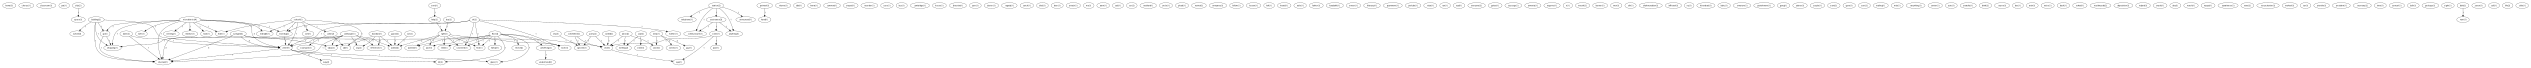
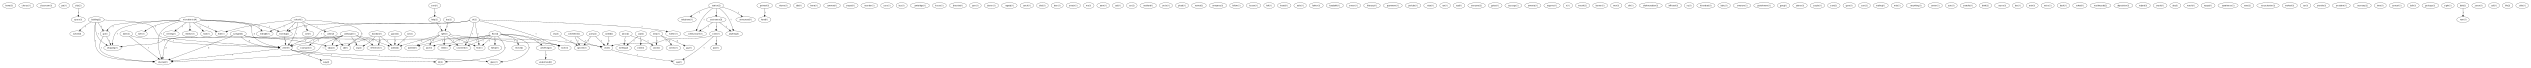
  digraph {
    fontname="Roboto Condensed"
    node [fontname="Roboto Condensed"]
    edge [fontname="Roboto Condensed"]
    n1 [label="home(3)"]
    n2 [label="chorus(1)"]
    n3 [label="classroom(1)"]
    n4 [label="put(1)"]
    n5 [label="club(2)"]
    n6 [label="space(1)"]
    n7 [label="microdistrict(4)"]
    n8 [label="relative(1)"]
    n9 [label="wife(1)"]
    n10 [label="evening(1)"]
    n11 [label="midnight(1)"]
    n12 [label="hide(1)"]
    n13 [label="go(5)"]
    n14 [label="shopping(1)"]
    n15 [label="took(1)"]
    n16 [label="morning(2)"]
    n17 [label="went(9)"]
    n18 [label="returned(1)"]
    n19 [label="glass(1)"]
    n20 [label="lot(3)"]
    n21 [label="way(2)"]
    n22 [label="pointed(1)"]
    n23 [label="hand(1)"]
    n24 [label="volume(1)"]
    n25 [label="dbd(1)"]
    n26 [label="knew(1)"]
    n27 [label="summon(1)"]
    n28 [label="stayed(1)"]
    n29 [label="recorder(1)"]
    n30 [label="case(1)"]
    n31 [label="bus(1)"]
    n32 [label="cambridge(1)"]
    n33 [label="floor(4)"]
    n34 [label="family(1)"]
    n35 [label="something(2)"]
    n36 [label="wanted(1)"]
    n37 [label="spot(1)"]
    n38 [label="child(1)"]
    n39 [label="ernest(2)"]
    n40 [label="room(1)"]
    n41 [label="find(1)"]
    n42 [label="searched(1)"]
    n43 [label="understand(2)"]
    n44 [label="house(1)"]
    n45 [label="direction(1)"]
    n46 [label="yarn(1)"]
    n47 [label="doctor(1)"]
    n48 [label="tragedy(1)"]
    n49 [label="catch(1)"]
    n50 [label="died(1)"]
    n51 [label="door(1)"]
    n52 [label="attack(1)"]
    n53 [label="ma(1)"]
    n54 [label="aram(1)"]
    n55 [label="help(2)"]
    n56 [label="right(3)"]
    n57 [label="asked(4)"]
    n58 [label="saw(2)"]
    n59 [label="cried(1)"]
    n60 [label="nothing(2)"]
    n61 [label="cab(1)"]
    n62 [label="car(2)"]
    n63 [label="resident(1)"]
    n64 [label="school(6)"]
    n65 [label="came(2)"]
    n66 [label="aid(1)"]
    n67 [label="sort(1)"]
    n68 [label="courtyard(1)"]
    n69 [label="uncle(1)"]
    n70 [label="plead(1)"]
    n71 [label="matter(2)"]
    n72 [label="entryway(1)"]
    n73 [label="fellow(1)"]
    n74 [label="lesson(1)"]
    n75 [label="station(2)"]
    n76 [label="assistance(3)"]
    n77 [label="announced(1)"]
    n78 [label="anything(1)"]
    n79 [label="telephone(1)"]
    n80 [label="communicate(1)"]
    n81 [label="come(1)"]
    n82 [label="one(3)"]
    n83 [label="pair(1)"]
    n84 [label="tape(1)"]
    n85 [label="left(1)"]
    n86 [label="heard(1)"]
    n87 [label="boy(2)"]
    n88 [label="know(1)"]
    n89 [label="comes(1)"]
    n90 [label="guy(1)"]
    n91 [label="voice(2)"]
    n92 [label="radio(1)"]
    n93 [label="father(1)"]
    n94 [label="building(2)"]
    n95 [label="turned(3)"]
    n96 [label="karabakh(1)"]
    n97 [label="ernest(1)"]
    n98 [label="sent(1)"]
    n99 [label="february(1)"]
    n100 [label="apartment(1)"]
    n101 [label="prelude(1)"]
    n102 [label="value(1)"]
    n103 [label="sat(2)"]
    n104 [label="ran(1)"]
    n105 [label="ozal(1)"]
    n106 [label="everyone(2)"]
    n107 [label="guitar(1)"]
    n108 [label="sausage(1)"]
    n109 [label="armenia(1)"]
    n110 [label="nagorno(1)"]
    n111 [label="st(1)"]
    n112 [label="mouth(2)"]
    n113 [label="bonner(1)"]
    n114 [label="met(1)"]
    n115 [label="talk(1)"]
    n116 [label="shahmuradian(1)"]
    n117 [label="inflicted(1)"]
    n118 [label="ny(1)"]
    n119 [label="kirovabad(1)"]
    n120 [label="baku(1)"]
    n121 [label="armature(1)"]
    n122 [label="punishment(1)"]
    n123 [label="gang(1)"]
    n124 [label="yelena(1)"]
    n125 [label="davidian(1)"]
    n126 [label="org(2)"]
    n127 [label="reference(1)"]
    n128 [label="sdpa(2)"]
    n129 [label="couple(1)"]
    n130 [label="save(2)"]
    n131 [label="gave(1)"]
    n132 [label="azerbaijan(1)"]
    n133 [label="cost(2)"]
    n134 [label="wailing(1)"]
    n135 [label="mob(1)"]
    n136 [label="everything(1)"]
    n137 [label="center(1)"]
    n138 [label="wasn(2)"]
    n139 [label="auto(1)"]
    n140 [label="anatolia(1)"]
    n141 [label="called(2)"]
    n142 [label="drink(2)"]
    n143 [label="course(1)"]
    n144 [label="box(1)"]
    n145 [label="wait(1)"]
    n146 [label="noise(1)"]
    n147 [label="sumgait(4)"]
    n148 [label="back(1)"]
    n149 [label="guard(2)"]
    n150 [label="party(2)"]
    n151 [label="ignored(1)"]
    n152 [label="looked(1)"]
    n153 [label="muslimzade(2)"]
    n154 [label="committee(2)"]
    n155 [label="deposition(1)"]
    n156 [label="helped(1)"]
    n157 [label="snack(1)"]
    n158 [label="day(1)"]
    n159 [label="march(1)"]
    n160 [label="turgut(1)"]
    n161 [label="plant(2)"]
    n162 [label="sk(2)"]
    n163 [label="mother(1)"]
    n164 [label="eyewitness(1)"]
    n165 [label="store(2)"]
    n166 [label="resuscitation(1)"]
    n167 [label="worked(1)"]
    n168 [label="bar(1)"]
    n169 [label="aristide(1)"]
    n170 [label="president(1)"]
    n171 [label="secretary(2)"]
    n172 [label="city(3)"]
    n173 [label="time(1)"]
    n174 [label="samuel(1)"]
    n175 [label="bulk(1)"]
    n176 [label="package(1)"]
    n177 [label="sight(1)"]
    n178 [label="didn(2)"]
    n179 [label="want(1)"]
    n180 [label="zaven(1)"]
    n181 [label="call(1)"]
    n182 [label="life(2)"]
    n183 [label="ruble(1)"]
    n5 -> n6 [label=1]
    n7 -> n8 [label=1]
    n7 -> n9 [label=1]
    n7 -> n10 [label=1]
    n7 -> n11 [label=1]
    n7 -> n12 [label=1]
    n7 -> n13 [label=1]
    n7 -> n14 [label=1]
    n7 -> n15 [label=1]
    n7 -> n16 [label=1]
    n7 -> n17 [label=3]
    n7 -> n18 [label=1]
    n13 -> n14 [label=1]
    n13 -> n18 [label=1]
    n16 -> n17 [label=1]
    n17 -> n18 [label=1]
    n17 -> n19 [label=1]
    n17 -> n20 [label=1]
    n17 -> n21 [label=0]
    n22 -> n23 [label=1]
    n33 -> n19 [label=1]
    n33 -> n20 [label=1]
    n33 -> n34 [label=1]
    n33 -> n35 [label=1]
    n33 -> n36 [label=1]
    n33 -> n37 [label=1]
    n33 -> n38 [label=1]
    n33 -> n39 [label=1]
    n33 -> n40 [label=1]
    n33 -> n41 [label=1]
    n33 -> n42 [label=1]
    n35 -> n43 [label=1]
    n55 -> n56 [label=1]
    n56 -> n36 [label=1]
    n56 -> n37 [label=1]
    n56 -> n38 [label=1]
    n56 -> n40 [label=1]
    n56 -> n41 [label=1]
    n56 -> n42 [label=1]
    n56 -> n57 [label=2]
    n58 -> n59 [label=1]
    n58 -> n60 [label=1]
    n64 -> n11 [label=1]
    n64 -> n12 [label=1]
    n64 -> n16 [label=1]
    n64 -> n17 [label=1]
    n64 -> n65 [label=1]
    n64 -> n66 [label=1]
    n64 -> n67 [label=1]
    n65 -> n66 [label=1]
    n65 -> n68 [label=1]
    n75 -> n76 [label=1]
    n75 -> n77 [label=1]
    n75 -> n78 [label=1]
    n75 -> n79 [label=1]
    n75 -> n80 [label=1]
    n76 -> n78 [label=1]
    n76 -> n80 [label=1]
    n76 -> n81 [label=1]
    n81 -> n82 [label=1]
    n81 -> n83 [label=1]
    n81 -> n84 [label=1]
    n82 -> n84 [label=1]
    n87 -> n56 [label=1]
    n88 -> n89 [label=2]
    n88 -> n90 [label=2]
    n88 -> n91 [label=1]
    n94 -> n13 [label=1]
    n94 -> n14 [label=1]
    n94 -> n17 [label=1]
    n94 -> n18 [label=1]
    n94 -> n95 [label=1]
    n98 -> n55 [label=1]
    n103 -> n57 [label=1]
    n125 -> n57 [label=1]
    n125 -> n126 [label=1]
    n125 -> n127 [label=1]
    n125 -> n128 [label=1]
    n132 -> n14 [label=1]
    n132 -> n17 [label=1]
    n132 -> n18 [label=1]
    n132 -> n57 [label=2]
    n132 -> n126 [label=1]
    n132 -> n127 [label=1]
    n132 -> n128 [label=1]
    n138 -> n60 [label=1]
-   n138 -> n82 [label=1]
    n138 -> n91 [label=1]
    n141 -> n82 [label=1]
    n147 -> n17 [label=3]
    n147 -> n18 [label=3]
    n147 -> n18 [label=3]
    n147 -> n82 [label=1]
    n147 -> n128 [label=1]
    n149 -> n57 [label=1]
    n150 -> n82 [label=1]
    n150 -> n151 [label=1]
    n154 -> n82 [label=1]
    n154 -> n151 [label=1]
    n161 -> n17 [label=1]
    n161 -> n18 [label=1]
    n162 -> n16 [label=1]
    n162 -> n17 [label=1]
    n162 -> n40 [label=1]
    n162 -> n41 [label=1]
    n162 -> n42 [label=1]
    n162 -> n163 [label=1]
    n172 -> n151 [label=1]
    n178 -> n179 [label=1]
  }
